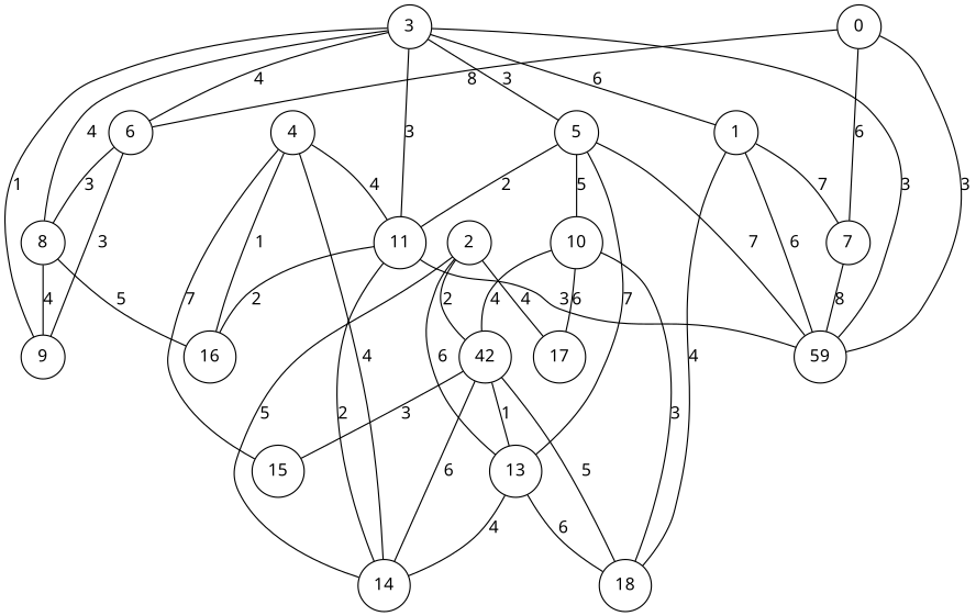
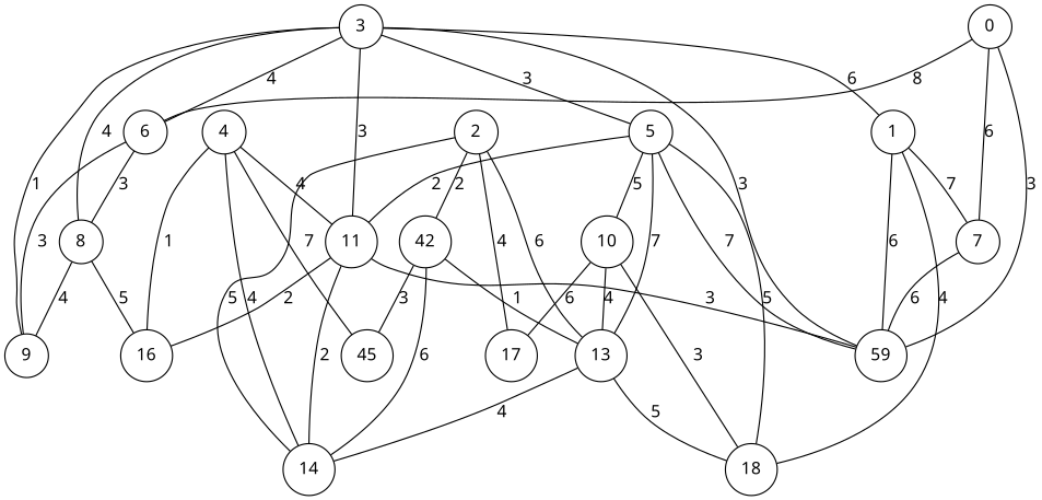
  graph {
    fontname="Noto Sans"
    node [fontname="Noto Sans" shape=circle]
    edge [fontname="Noto Sans"]
    n1 [label=59]
    0
    7
    6
    1
    18
    9
    8
    16
    2
    14
    13
    17
    n14 [label=42]
-   15
+   15 [label=45]
    3
    11
    5
    10
    4
    0 -- n1 [label=3]
    0 -- 7 [label=6]
    0 -- 6 [label=8]
-   7 -- n1 [label=8]
+   7 -- n1 [label=6]
    6 -- 9 [label=3]
    6 -- 8 [label=3]
    1 -- n1 [label=6]
    1 -- 7 [label=7]
    1 -- 18 [label=4]
    8 -- 9 [label=4]
    8 -- 16 [label=5]
    2 -- 14 [label=5]
    2 -- 13 [label=6]
    2 -- 17 [label=4]
    2 -- n14 [label=2]
-   13 -- 18 [label=6]
+   13 -- 18 [label=5]
    13 -- 14 [label=4]
    n14 -- 14 [label=6]
    n14 -- 13 [label=1]
    n14 -- 15 [label=3]
    3 -- n1 [label=3]
    3 -- 6 [label=4]
    3 -- 1 [label=6]
    3 -- 9 [label=1]
    3 -- 8 [label=4]
    3 -- 11 [label=3]
    3 -- 5 [label=3]
    11 -- n1 [label=3]
    11 -- 16 [label=2]
    11 -- 14 [label=2]
    5 -- n1 [label=7]
-   n14 -- 18 [label=5]
+   5 -- 18 [label=5]
    5 -- 13 [label=7]
    5 -- 11 [label=2]
    5 -- 10 [label=5]
    10 -- 18 [label=3]
-   10 -- n14 [label=4]
+   10 -- 13 [label=4]
    10 -- 17 [label=6]
    4 -- 16 [label=1]
    4 -- 14 [label=4]
    4 -- 15 [label=7]
    4 -- 11 [label=4]
  }
